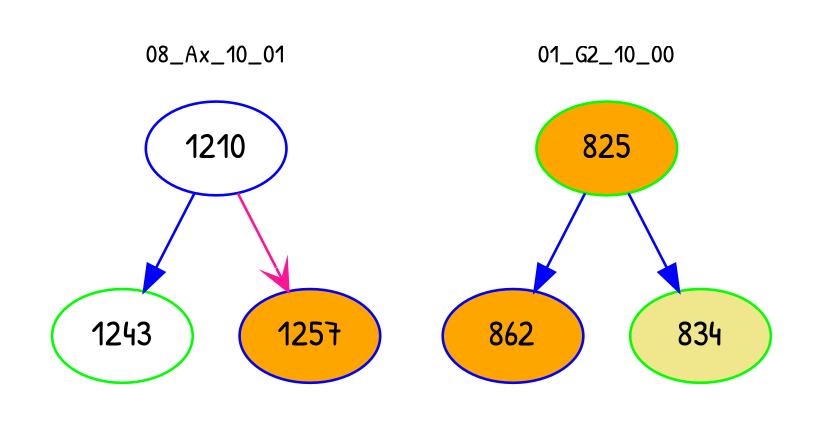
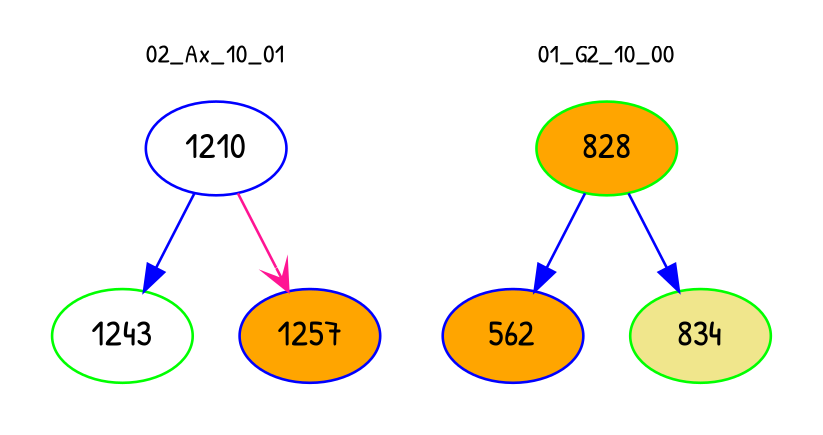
  digraph {
    fontname="Patrick Hand"
    node [color=blue fillcolor=orange fontname="Patrick Hand" style=filled]
    edge [arrowhead=normal color=blue fontname="Patrick Hand"]
    n1 [fillcolor=white label=1210]
    n2 [color=green fillcolor=white label=1243]
    n3 [label=1257]
-   n4 [color=green label=825]
-   n5 [label=862]
+   n4 [color=green label=828]
+   n5 [label=562]
    n6 [color=green fillcolor=khaki label=834]
    subgraph cluster_1 {
      color=white
      fontsize=10
-     label="08_Ax_10_01"
+     label="02_Ax_10_01"
      n1
      n2
      n3
    }
    subgraph cluster_2 {
      color=white
      fontsize=10
      label="01_G2_10_00"
      n4
      n5
      n6
    }
    n1 -> n2
    n1 -> n3 [arrowhead=vee color=deeppink]
    n4 -> n5
    n4 -> n6
  }
